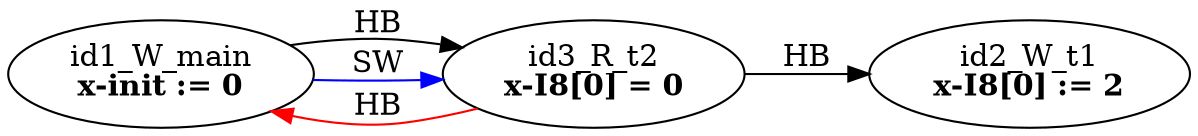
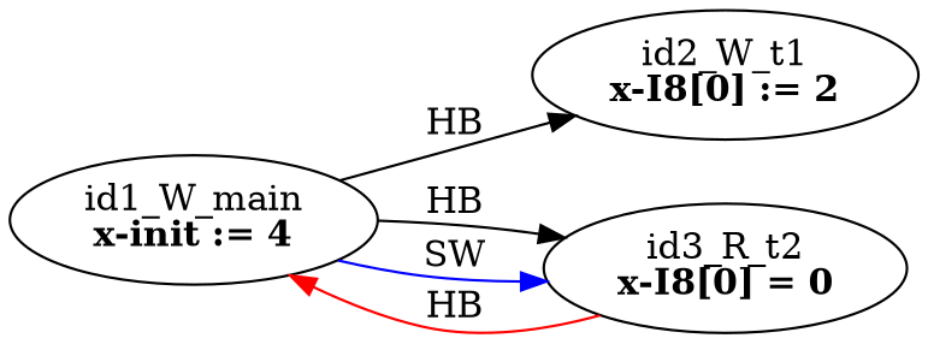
  digraph {
    rankdir=LR
    splines=true
    edge [color=black]
-   n1 [label=<id1_W_main<br/><B>x-init := 0</B>>]
+   n1 [label=<id1_W_main<br/><B>x-init := 4</B>>]
    n2 [label=<id2_W_t1<br/><B>x-I8[0] := 2</B>>]
    n3 [label=<id3_R_t2<br/><B>x-I8[0] = 0</B>>]
-   n3 -> n2 [label=HB]
+   n1 -> n2 [label=HB]
    n1 -> n3 [label=HB]
    n1 -> n3 [color=blue label=SW]
    n3 -> n1 [color=red label=HB]
  }
